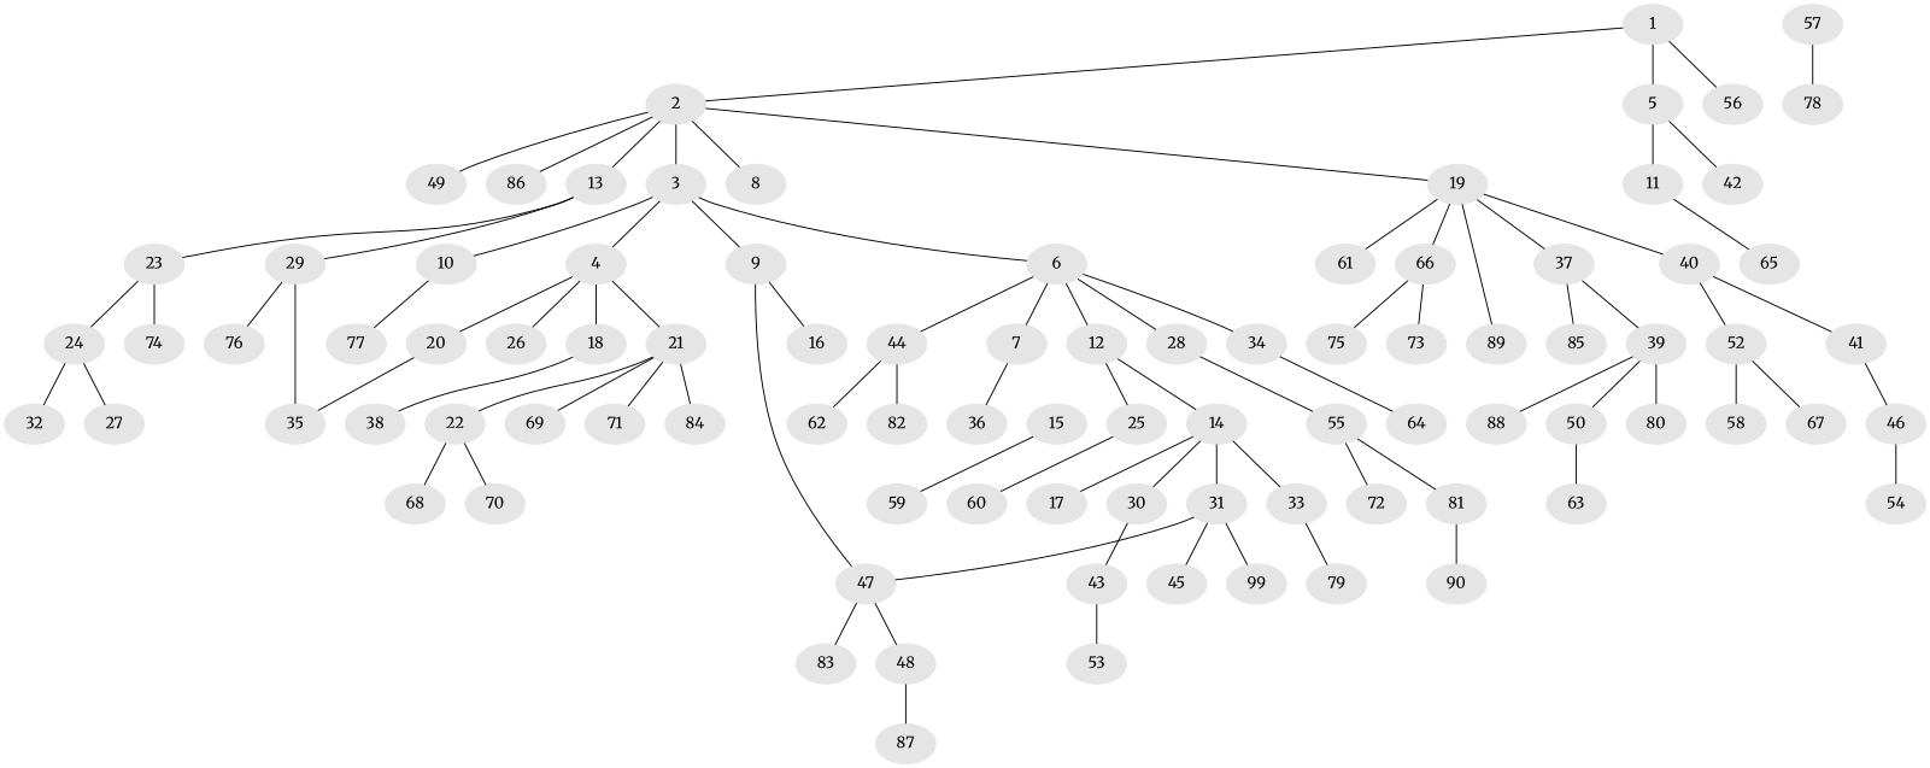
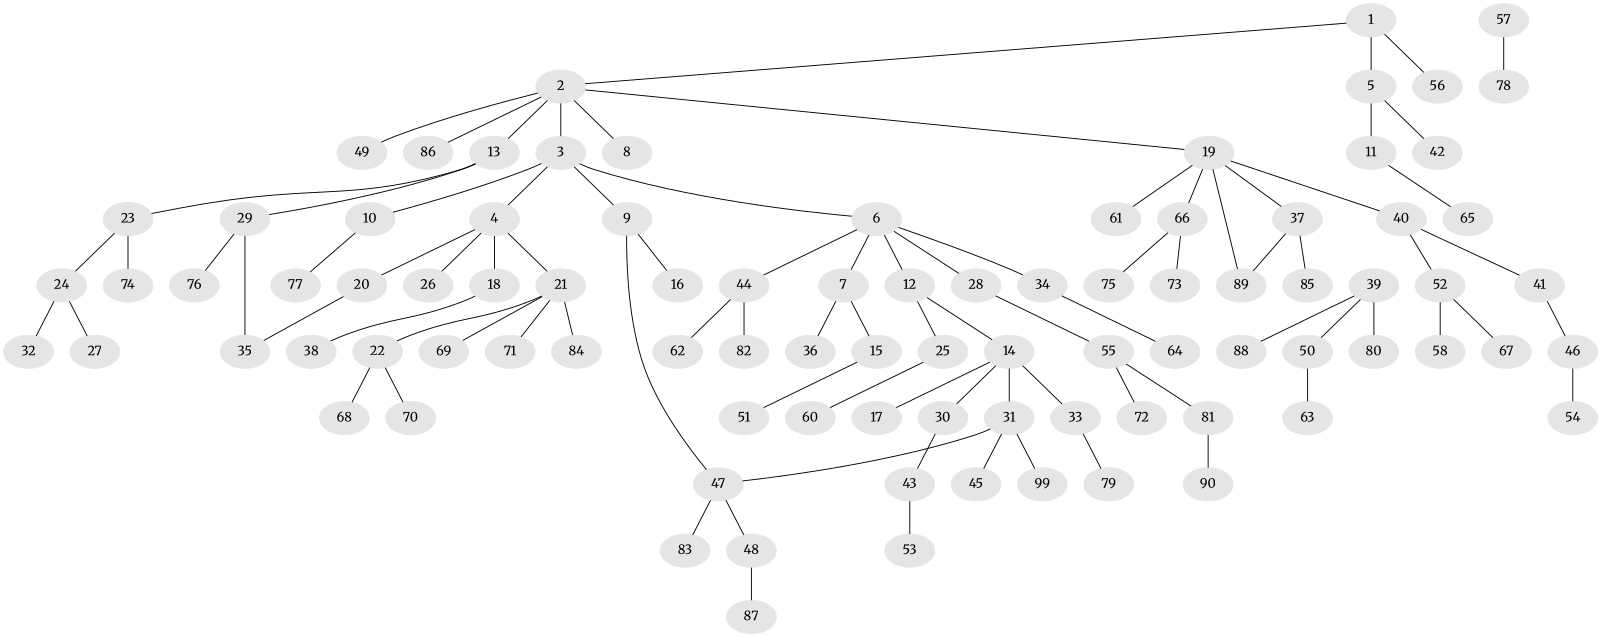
  graph {
    fontname=Merriweather
    node [color=gray90 fontname=Merriweather style=filled]
    edge [fontname=Merriweather]
    1
    2
    5
    56
    3
    8
    13
    19
    49
    86
    11
    42
    4
    6
    9
    10
    23
    29
    37
    40
    61
    66
    89
    18
    20
    21
    26
    7
    12
    28
    34
    44
    16
    47
    77
    38
    35
    22
    69
    71
    84
    65
    15
    36
    14
    25
    55
    64
    62
    82
-   51 [label=59]
+   51
    48
    83
    17
    30
    31
    33
    60
    24
    74
    76
    43
    45
    n64 [label=99]
    79
    39
    85
    41
    52
    73
    75
    68
    70
    27
    32
    72
    81
    53
    50
    80
    88
    63
    46
    58
    67
    54
    87
    57
    78
    90
    1 -- 2
    1 -- 5
    1 -- 56
    2 -- 3
    2 -- 8
    2 -- 13
    2 -- 19
    2 -- 49
    2 -- 86
    5 -- 11
    5 -- 42
    3 -- 4
    3 -- 6
    3 -- 9
    3 -- 10
    13 -- 23
    13 -- 29
    19 -- 37
    19 -- 40
    19 -- 61
    19 -- 66
    19 -- 89
    11 -- 65
    4 -- 18
    4 -- 20
    4 -- 21
    4 -- 26
    6 -- 7
    6 -- 12
    6 -- 28
    6 -- 34
    6 -- 44
    9 -- 16
    9 -- 47
    10 -- 77
    23 -- 24
    23 -- 74
    29 -- 35
    29 -- 76
-   37 -- 39
+   37 -- 89
    37 -- 85
    40 -- 41
    40 -- 52
    66 -- 73
    66 -- 75
    18 -- 38
    20 -- 35
    21 -- 22
    21 -- 69
    21 -- 71
    21 -- 84
+   7 -- 15
    7 -- 36
    12 -- 14
    12 -- 25
    28 -- 55
    34 -- 64
    44 -- 62
    44 -- 82
    47 -- 48
    47 -- 83
    22 -- 68
    22 -- 70
    15 -- 51
    14 -- 17
    14 -- 30
    14 -- 31
    14 -- 33
    25 -- 60
    55 -- 72
    55 -- 81
    48 -- 87
    30 -- 43
    31 -- 47
    31 -- 45
    31 -- n64
    33 -- 79
    24 -- 27
    24 -- 32
    43 -- 53
    39 -- 50
    39 -- 80
    39 -- 88
    41 -- 46
    52 -- 58
    52 -- 67
    81 -- 90
    50 -- 63
    46 -- 54
    57 -- 78
  }
